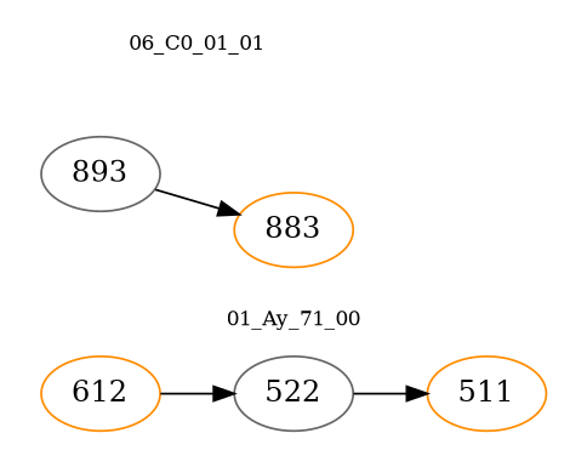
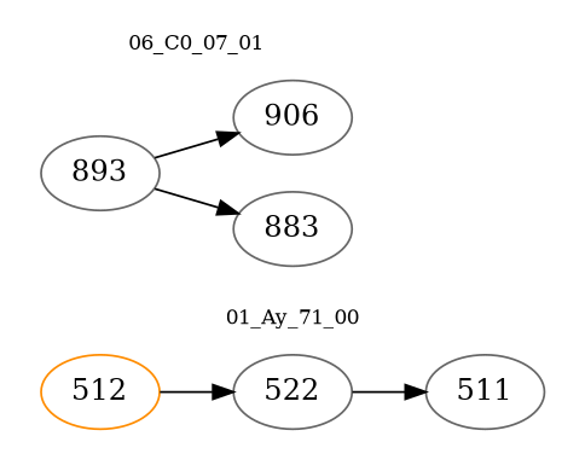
  digraph {
    rankdir=LR
    node [color=darkorange]
    edge [color=black]
-   n1 [label=612]
-   n2 [label=511]
+   n1 [label=512]
+   n2 [color=gray40 label=511]
    n3 [color=gray40 label=522]
    n4 [color=gray40 label=893]
-   n5 [label=883]
+   n5 [color=gray40 label=883]
+   n6 [color=gray40 label=906]
    subgraph cluster_1 {
      color=white
      fontsize=10
      label="01_Ay_71_00"
      n1
      n2
      n3
    }
    subgraph cluster_2 {
      color=white
      fontsize=10
-     label="06_C0_01_01"
+     label="06_C0_07_01"
      n4
      n5
+     n6
    }
    n1 -> n3
    n3 -> n2
    n4 -> n5
+   n4 -> n6
  }
